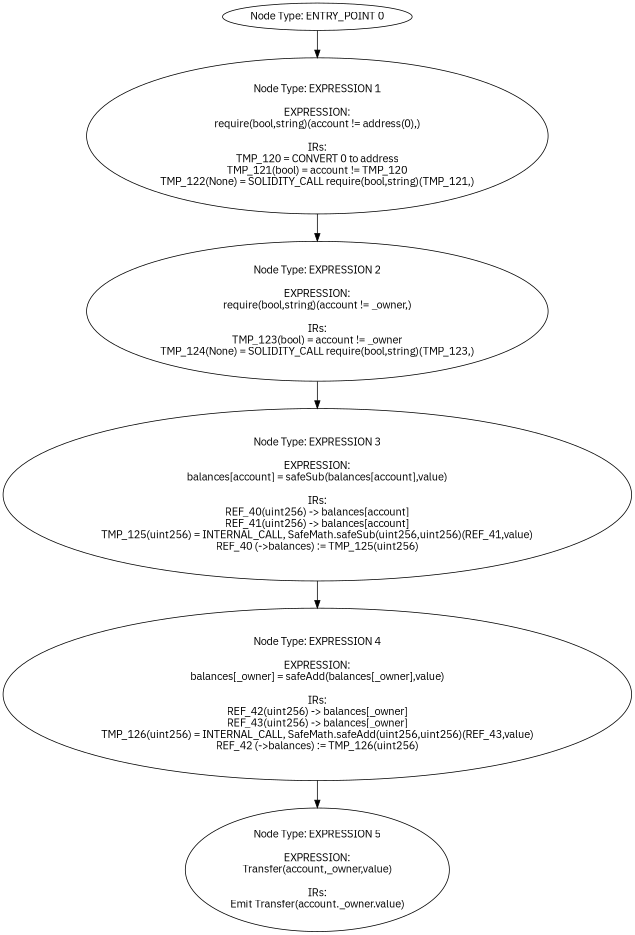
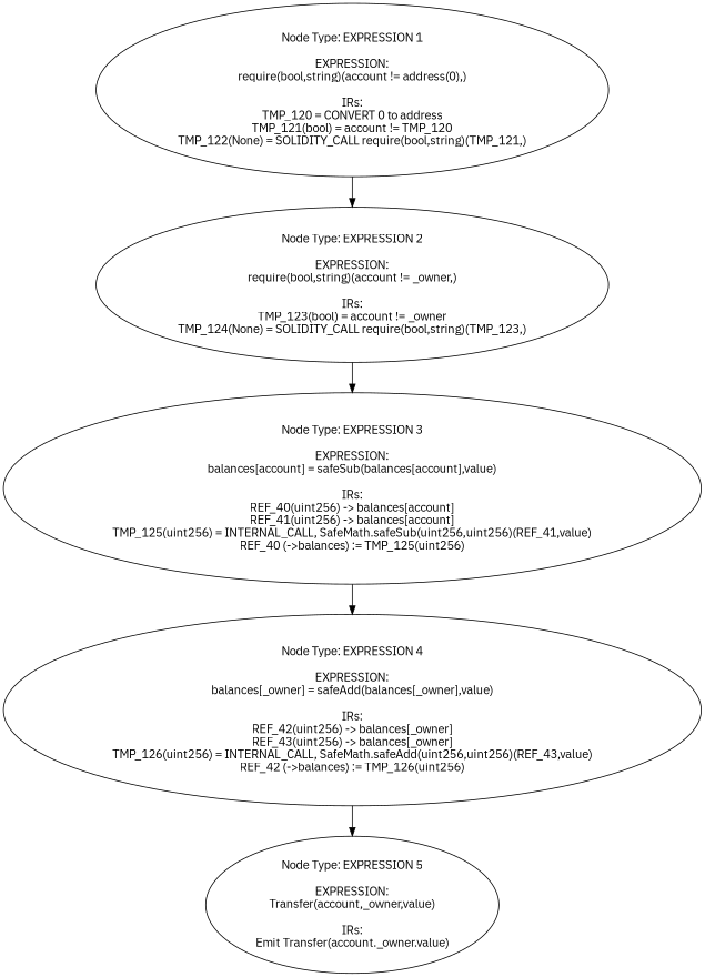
  digraph {
    fontname="IBM Plex Sans"
    node [fontname="IBM Plex Sans"]
    edge [fontname="IBM Plex Sans"]
-   n1 [label="Node Type: ENTRY_POINT 0\n"]
    n2 [label="Node Type: EXPRESSION 1\n\nEXPRESSION:\nrequire(bool,string)(account != address(0),)\n\nIRs:\nTMP_120 = CONVERT 0 to address\nTMP_121(bool) = account != TMP_120\nTMP_122(None) = SOLIDITY_CALL require(bool,string)(TMP_121,)"]
    n3 [label="Node Type: EXPRESSION 2\n\nEXPRESSION:\nrequire(bool,string)(account != _owner,)\n\nIRs:\nTMP_123(bool) = account != _owner\nTMP_124(None) = SOLIDITY_CALL require(bool,string)(TMP_123,)"]
    n4 [label="Node Type: EXPRESSION 3\n\nEXPRESSION:\nbalances[account] = safeSub(balances[account],value)\n\nIRs:\nREF_40(uint256) -> balances[account]\nREF_41(uint256) -> balances[account]\nTMP_125(uint256) = INTERNAL_CALL, SafeMath.safeSub(uint256,uint256)(REF_41,value)\nREF_40 (->balances) := TMP_125(uint256)"]
    n5 [label="Node Type: EXPRESSION 4\n\nEXPRESSION:\nbalances[_owner] = safeAdd(balances[_owner],value)\n\nIRs:\nREF_42(uint256) -> balances[_owner]\nREF_43(uint256) -> balances[_owner]\nTMP_126(uint256) = INTERNAL_CALL, SafeMath.safeAdd(uint256,uint256)(REF_43,value)\nREF_42 (->balances) := TMP_126(uint256)"]
    n6 [label="Node Type: EXPRESSION 5\n\nEXPRESSION:\nTransfer(account,_owner,value)\n\nIRs:\nEmit Transfer(account._owner.value)"]
-   n1 -> n2
    n2 -> n3
    n3 -> n4
    n4 -> n5
    n5 -> n6
  }
